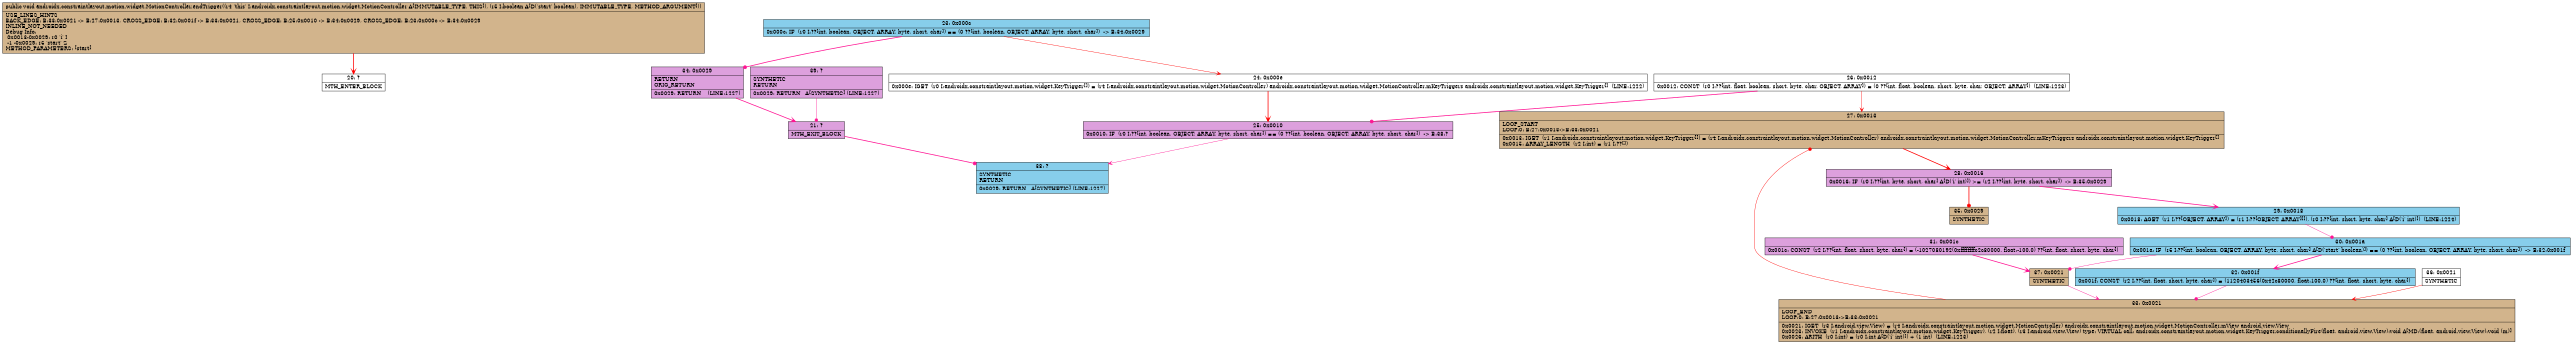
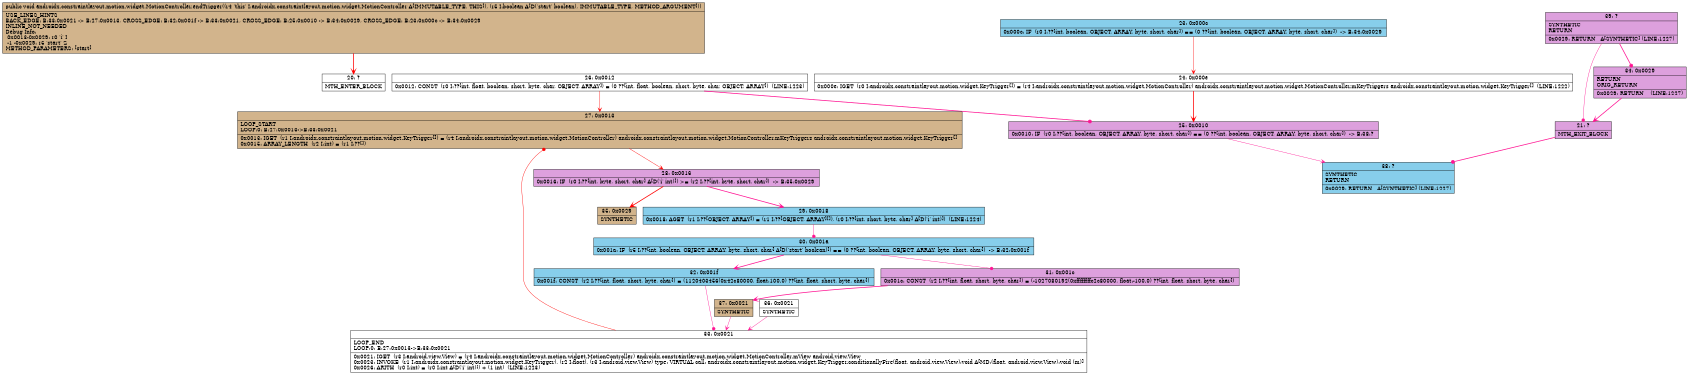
  digraph {
    node [fillcolor=plum shape=record style=filled]
    edge [arrowhead=vee color=deeppink style=solid]
    n1 [fillcolor=white label="{20\:\ ?|MTH_ENTER_BLOCK\l}"]
    n2 [fillcolor=skyblue label="{23\:\ 0x000c|0x000c: IF  (r0 I:??[int, boolean, OBJECT, ARRAY, byte, short, char]) == (0 ??[int, boolean, OBJECT, ARRAY, byte, short, char])  \-\> B:34:0x0029 \l}"]
    n3 [fillcolor=white label="{24\:\ 0x000e|0x000e: IGET  (r0 I:androidx.constraintlayout.motion.widget.KeyTrigger[]) = (r4 I:androidx.constraintlayout.motion.widget.MotionController) androidx.constraintlayout.motion.widget.MotionController.mKeyTriggers androidx.constraintlayout.motion.widget.KeyTrigger[]  (LINE:1222)\l}"]
    n4 [label="{34\:\ 0x0029|RETURN\lORIG_RETURN\l|0x0029: RETURN    (LINE:1227)\l}"]
    n5 [label="{25\:\ 0x0010|0x0010: IF  (r0 I:??[int, boolean, OBJECT, ARRAY, byte, short, char]) == (0 ??[int, boolean, OBJECT, ARRAY, byte, short, char])  \-\> B:38:? \l}"]
    n6 [label="{21\:\ ?|MTH_EXIT_BLOCK\l}"]
    n7 [fillcolor=skyblue label="{38\:\ ?|SYNTHETIC\lRETURN\l|0x0029: RETURN   A[SYNTHETIC] (LINE:1227)\l}"]
    n8 [fillcolor=white label="{26\:\ 0x0012|0x0012: CONST  (r0 I:??[int, float, boolean, short, byte, char, OBJECT, ARRAY]) = (0 ??[int, float, boolean, short, byte, char, OBJECT, ARRAY])  (LINE:1223)\l}"]
    n9 [fillcolor=tan label="{27\:\ 0x0013|LOOP_START\lLOOP:0: B:27:0x0013\-\>B:33:0x0021\l|0x0013: IGET  (r1 I:androidx.constraintlayout.motion.widget.KeyTrigger[]) = (r4 I:androidx.constraintlayout.motion.widget.MotionController) androidx.constraintlayout.motion.widget.MotionController.mKeyTriggers androidx.constraintlayout.motion.widget.KeyTrigger[] \l0x0015: ARRAY_LENGTH  (r2 I:int) = (r1 I:??[]) \l}"]
    n10 [label="{28\:\ 0x0016|0x0016: IF  (r0 I:??[int, byte, short, char] A[D('i' int)]) \>= (r2 I:??[int, byte, short, char])  \-\> B:35:0x0029 \l}"]
    n11 [fillcolor=skyblue label="{29\:\ 0x0018|0x0018: AGET  (r1 I:??[OBJECT, ARRAY]) = (r1 I:??[OBJECT, ARRAY][]), (r0 I:??[int, short, byte, char] A[D('i' int)])  (LINE:1224)\l}"]
    n12 [fillcolor=tan label="{35\:\ 0x0029|SYNTHETIC\l}"]
    n13 [fillcolor=skyblue label="{30\:\ 0x001a|0x001a: IF  (r5 I:??[int, boolean, OBJECT, ARRAY, byte, short, char] A[D('start' boolean)]) == (0 ??[int, boolean, OBJECT, ARRAY, byte, short, char])  \-\> B:32:0x001f \l}"]
    n14 [label="{31\:\ 0x001c|0x001c: CONST  (r2 I:??[int, float, short, byte, char]) = (\-1027080192(0xffffffffc2c80000, float:\-100.0) ??[int, float, short, byte, char]) \l}"]
    n15 [fillcolor=skyblue label="{32\:\ 0x001f|0x001f: CONST  (r2 I:??[int, float, short, byte, char]) = (1120403456(0x42c80000, float:100.0) ??[int, float, short, byte, char]) \l}"]
    n16 [fillcolor=tan label="{37\:\ 0x0021|SYNTHETIC\l}"]
-   n17 [fillcolor=tan label="{33\:\ 0x0021|LOOP_END\lLOOP:0: B:27:0x0013\-\>B:33:0x0021\l|0x0021: IGET  (r3 I:android.view.View) = (r4 I:androidx.constraintlayout.motion.widget.MotionController) androidx.constraintlayout.motion.widget.MotionController.mView android.view.View \l0x0023: INVOKE  (r1 I:androidx.constraintlayout.motion.widget.KeyTrigger), (r2 I:float), (r3 I:android.view.View) type: VIRTUAL call: androidx.constraintlayout.motion.widget.KeyTrigger.conditionallyFire(float, android.view.View):void A[MD:(float, android.view.View):void (m)]\l0x0026: ARITH  (r0 I:int) = (r0 I:int A[D('i' int)]) + (1 int)  (LINE:1223)\l}"]
+   n17 [fillcolor=white label="{33\:\ 0x0021|LOOP_END\lLOOP:0: B:27:0x0013\-\>B:33:0x0021\l|0x0021: IGET  (r3 I:android.view.View) = (r4 I:androidx.constraintlayout.motion.widget.MotionController) androidx.constraintlayout.motion.widget.MotionController.mView android.view.View \l0x0023: INVOKE  (r1 I:androidx.constraintlayout.motion.widget.KeyTrigger), (r2 I:float), (r3 I:android.view.View) type: VIRTUAL call: androidx.constraintlayout.motion.widget.KeyTrigger.conditionallyFire(float, android.view.View):void A[MD:(float, android.view.View):void (m)]\l0x0026: ARITH  (r0 I:int) = (r0 I:int A[D('i' int)]) + (1 int)  (LINE:1223)\l}"]
    n18 [fillcolor=white label="{36\:\ 0x0021|SYNTHETIC\l}"]
    n19 [label="{39\:\ ?|SYNTHETIC\lRETURN\l|0x0029: RETURN   A[SYNTHETIC] (LINE:1227)\l}"]
    n20 [fillcolor=tan label="{public void androidx.constraintlayout.motion.widget.MotionController.endTrigger((r4 'this' I:androidx.constraintlayout.motion.widget.MotionController A[IMMUTABLE_TYPE, THIS]), (r5 I:boolean A[D('start' boolean), IMMUTABLE_TYPE, METHOD_ARGUMENT]))  | USE_LINES_HINTS\lBACK_EDGE: B:33:0x0021 \-\> B:27:0x0013, CROSS_EDGE: B:32:0x001f \-\> B:33:0x0021, CROSS_EDGE: B:25:0x0010 \-\> B:34:0x0029, CROSS_EDGE: B:23:0x000c \-\> B:34:0x0029\lINLINE_NOT_NEEDED\lDebug Info:\l  0x0013\-0x0029: r0 'i' I\l  \-1 \-0x0029: r5 'start' Z\lMETHOD_PARAMETERS: [start]\l}"]
    n2 -> n3 [color=red]
-   n2 -> n4 [arrowhead=dot style=bold]
+   n19 -> n4 [arrowhead=dot style=bold]
    n3 -> n5 [color=red style=bold]
    n4 -> n6 [style=bold]
    n5 -> n7
    n6 -> n7 [arrowhead=dot style=bold]
    n8 -> n5 [arrowhead=dot style=bold]
    n8 -> n9 [color=red]
-   n9 -> n10 [color=red style=bold]
+   n9 -> n10 [color=red]
    n10 -> n11 [style=bold]
-   n10 -> n12 [arrowhead=dot color=red style=bold]
+   n10 -> n12 [color=red style=bold]
    n11 -> n13 [arrowhead=dot]
-   n13 -> n16 [arrowhead=dot]
+   n13 -> n14 [arrowhead=dot]
    n13 -> n15 [style=bold]
    n14 -> n16 [style=bold]
    n15 -> n17 [arrowhead=dot]
    n16 -> n17
    n17 -> n9 [arrowhead=dot color=red]
-   n18 -> n17 [color=red]
+   n18 -> n17
    n19 -> n6 [arrowhead=dot]
    n20 -> n1 [color=red style=bold]
  }
